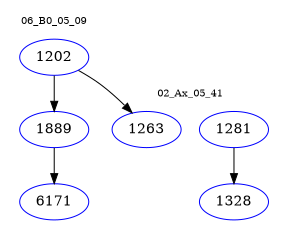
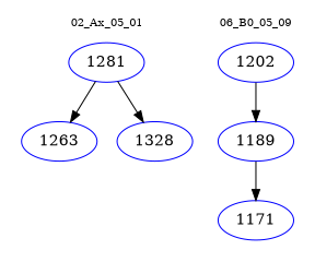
  digraph {
    node [color=blue]
    edge [color=black]
    n1 [label=1281]
    n2 [label=1263]
    n3 [label=1328]
-   n4 [label=1889]
-   n5 [label=6171]
+   n4 [label=1189]
+   n5 [label=1171]
    n6 [label=1202]
    subgraph cluster_1 {
      color=white
      fontsize=10
-     label="02_Ax_05_41"
+     label="02_Ax_05_01"
      n1
      n2
      n3
    }
    subgraph cluster_2 {
      color=white
      fontsize=10
      label="06_B0_05_09"
      n4
      n5
      n6
    }
-   n6 -> n2
+   n1 -> n2
    n1 -> n3
    n4 -> n5
    n6 -> n4
  }
